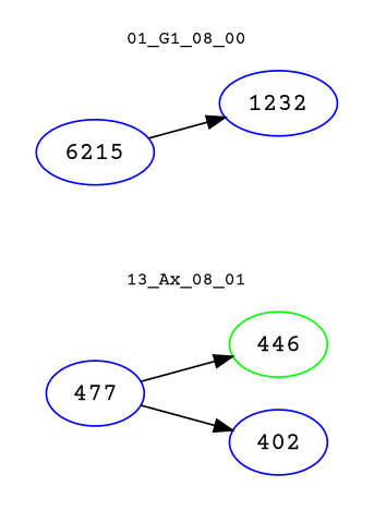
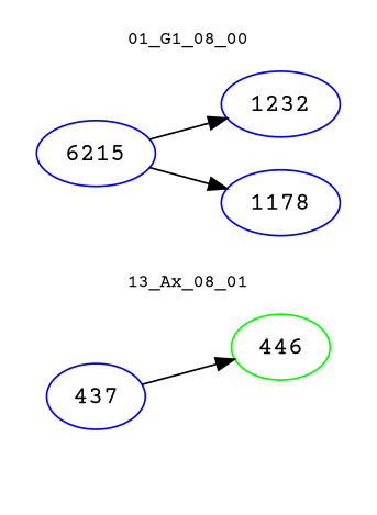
  digraph {
    fontname="Courier Prime"
    rankdir=LR
    node [color=blue fontname="Courier Prime"]
    edge [color=black fontname="Courier Prime"]
-   n1 [label=477]
-   n2 [label=402]
+   n1 [label=437]
    n3 [color=green label=446]
    n4 [label=6215]
+   n5 [label=1178]
    n6 [label=1232]
    subgraph cluster_1 {
      color=white
      fontsize=10
      label="13_Ax_08_01"
      n1
-     n2
      n3
    }
    subgraph cluster_2 {
      color=white
      fontsize=10
      label="01_G1_08_00"
      n4
+     n5
      n6
    }
-   n1 -> n2
    n1 -> n3
+   n4 -> n5
    n4 -> n6
  }
